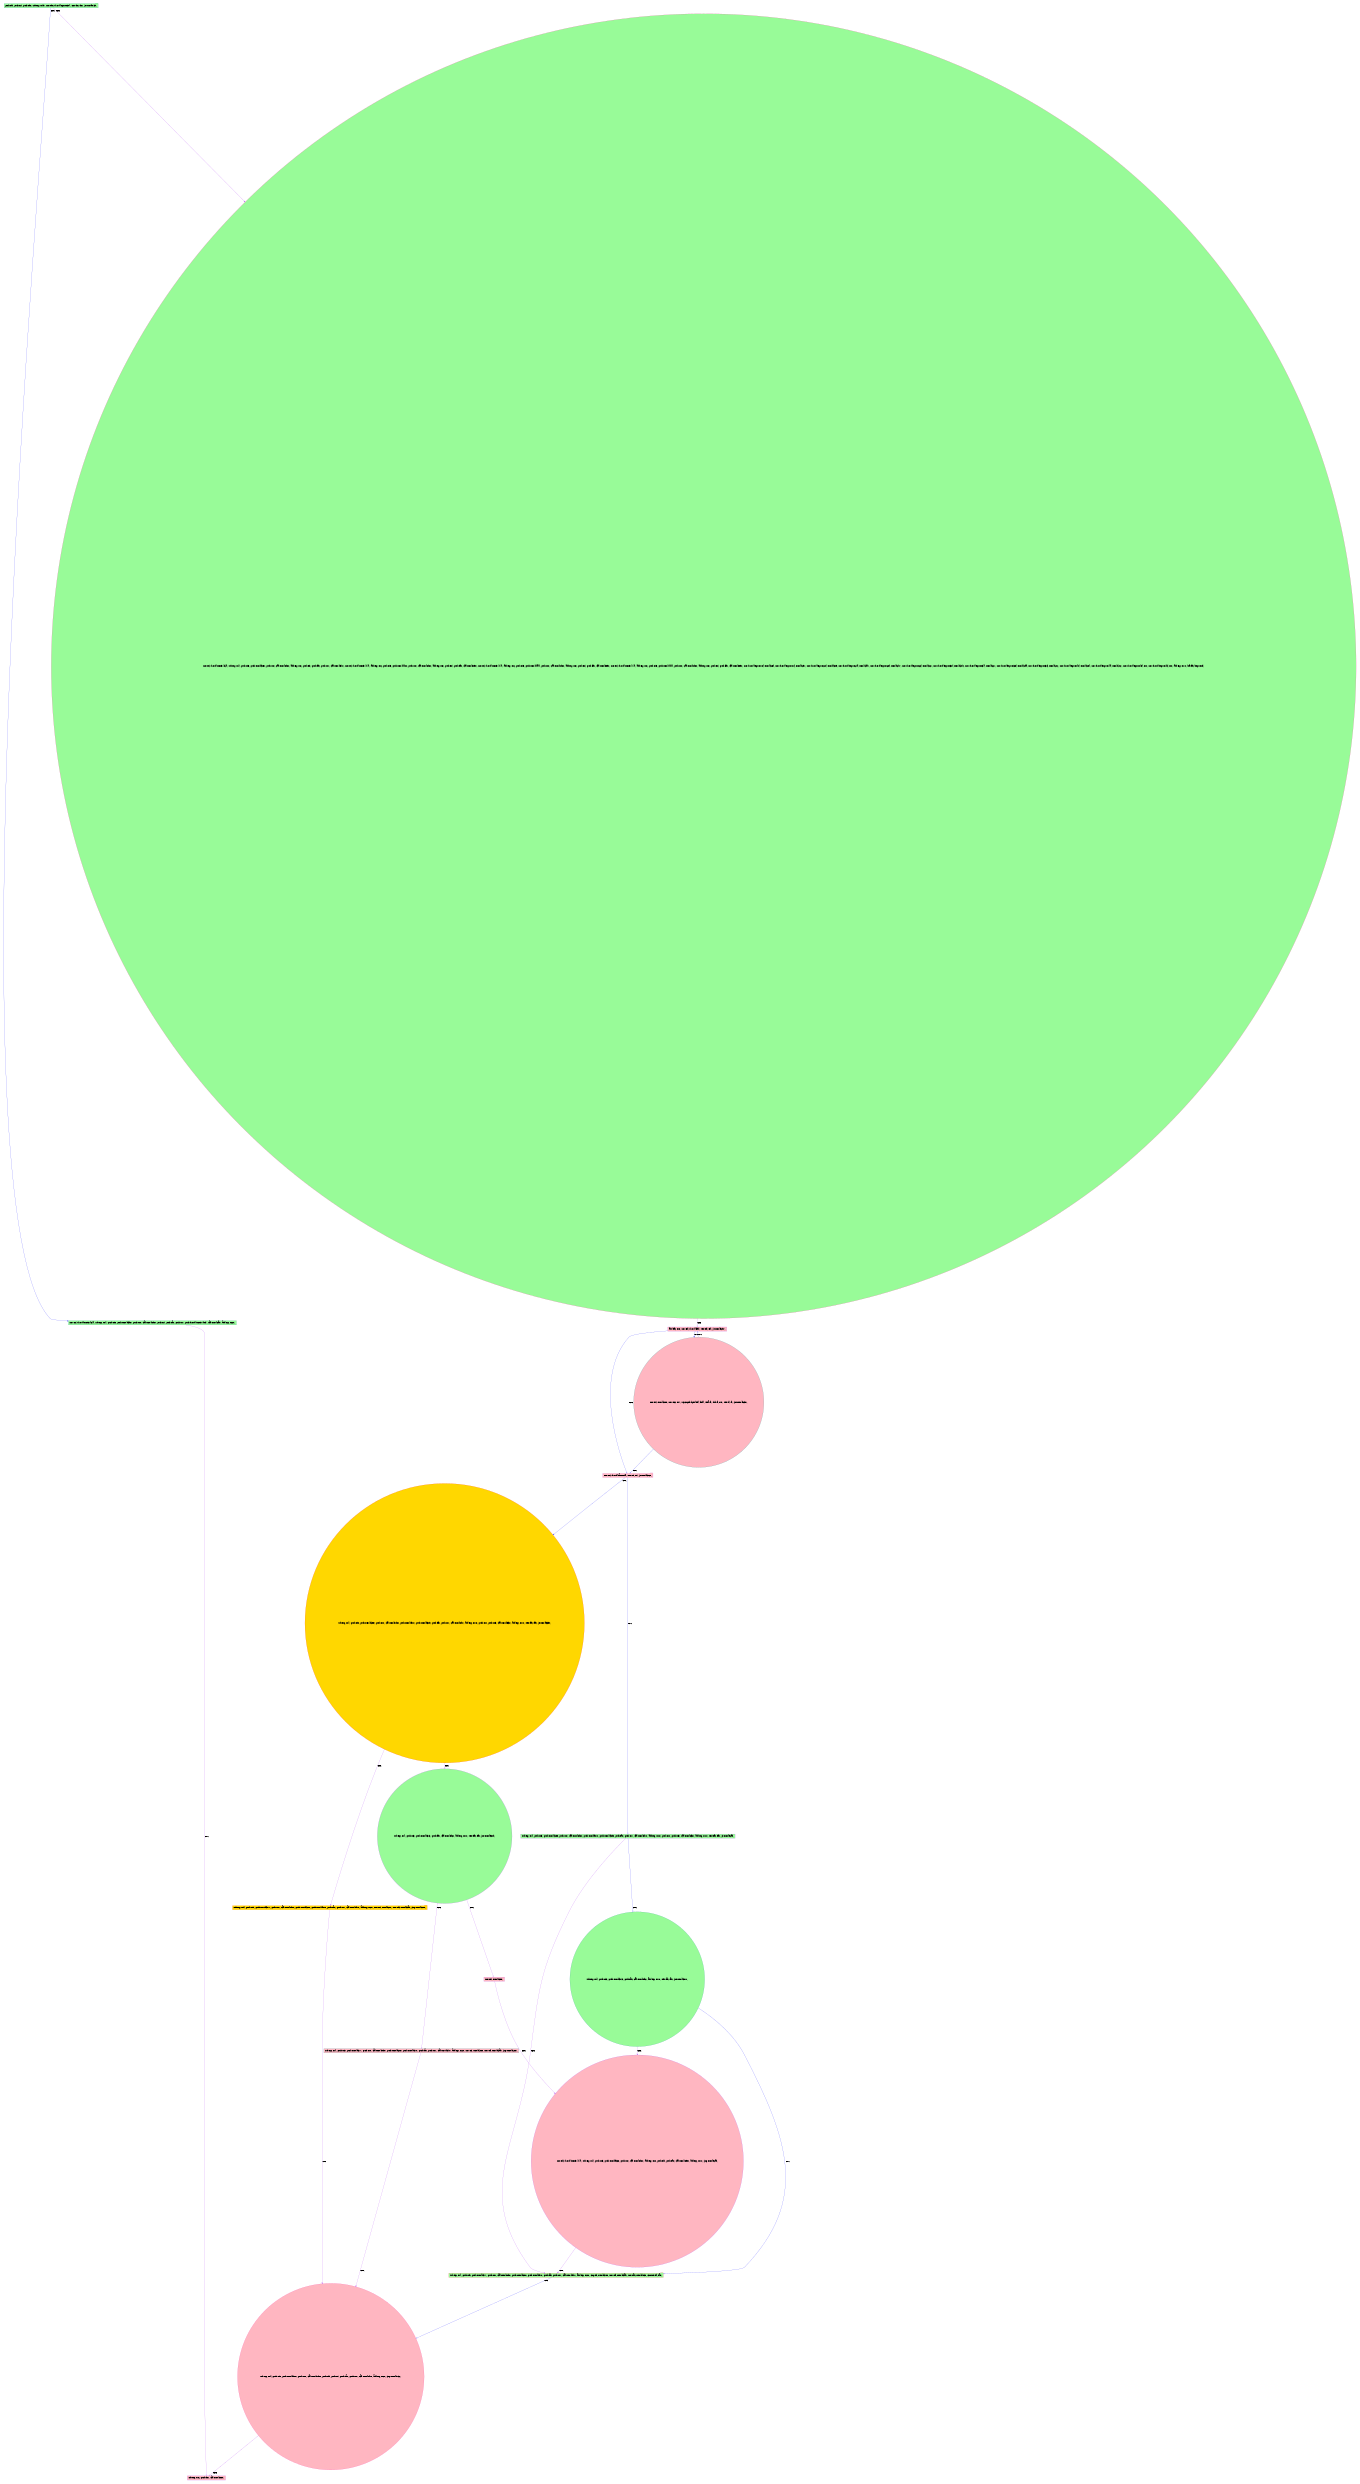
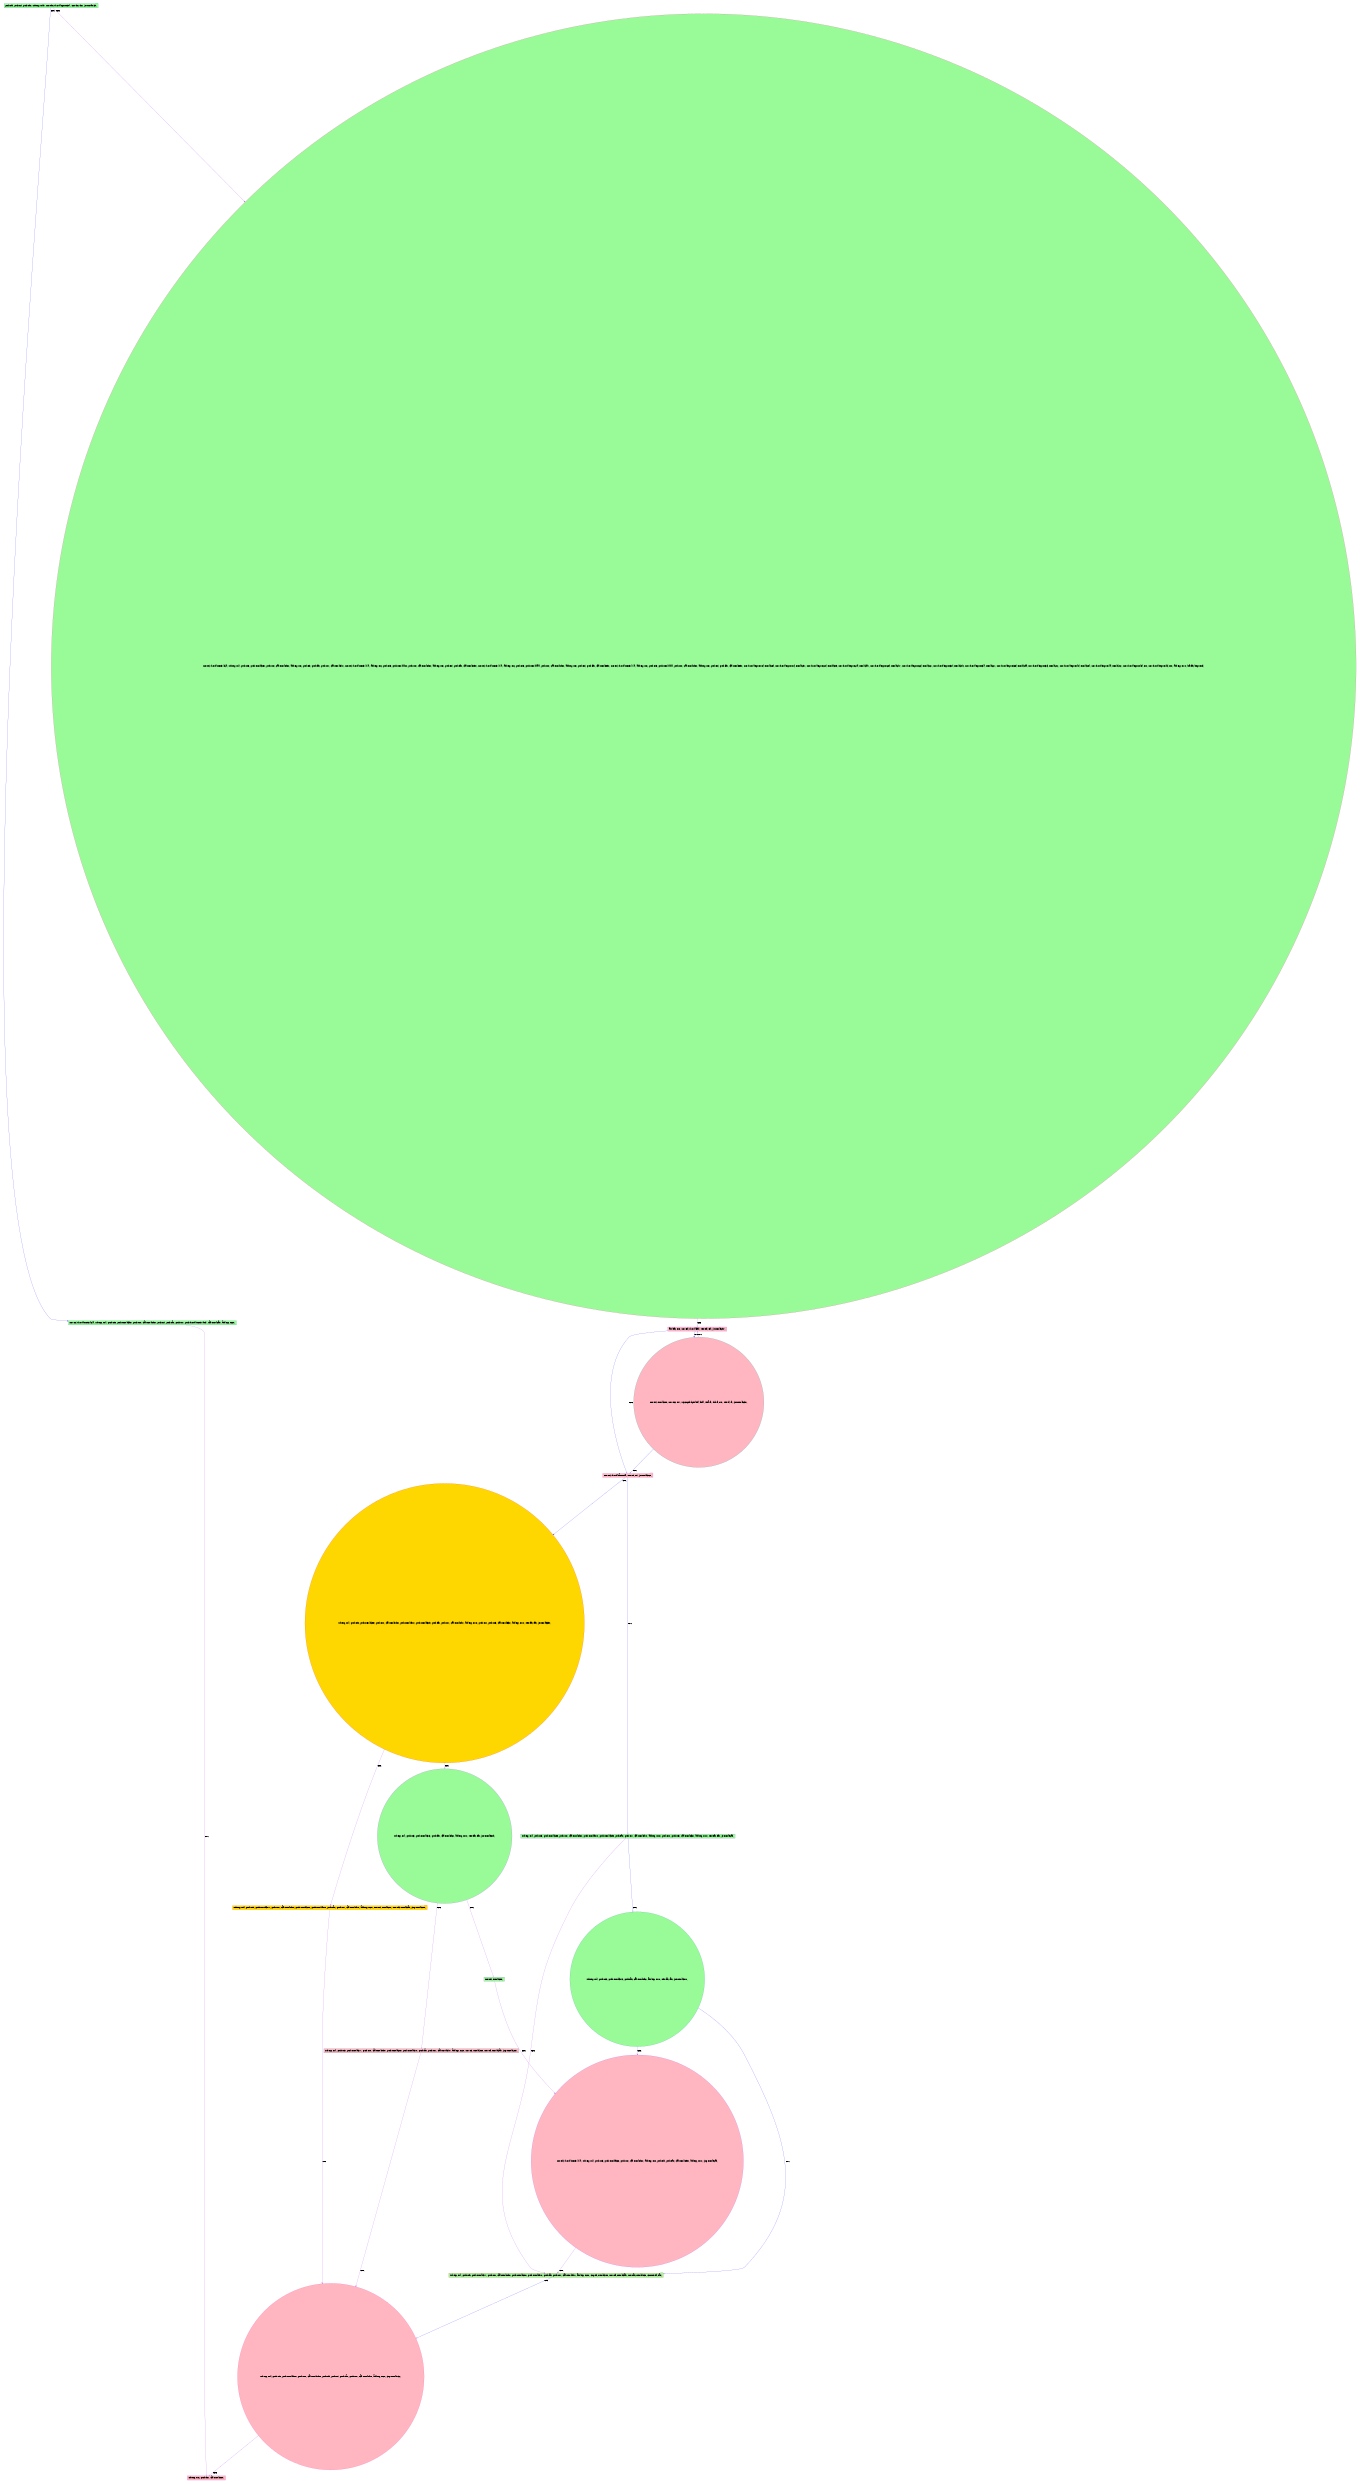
  digraph {
    node [style=filled fillcolor=palegreen color=purple shape=circle]
    edge [color=purple arrowhead=onormal]
    n1 [label="'push edi', 'push esi', 'push ebx', 'sub esp, 0x40', 'mov ebx, dword [esp+0x50]', 'test ebx, ebx', 'je 0x804913b', " color=teal shape=folder]
    n2 [label="'mov esi, dword [0x8051464]', 'sub esp, 0x4', 'push 0x5', 'push 0x804d3e0', 'push 0x0', 'call 0x8048d80', 'add esp, 0xc', 'push esi', 'push eax', 'push 0x1', 'call 0x8048f10', 'mov esi, dword [0x8051414]', 'add esp, 0xc', 'push 0x5', 'push 0x804d408', 'push 0x0', 'call 0x8048d80', 'add esp, 0x8', 'push esi', 'push eax', 'call 0x8048e90', 'mov esi, dword [0x8051414]', 'add esp, 0xc', 'push 0x5', 'push 0x804d4a4', 'push 0x0', 'call 0x8048d80', 'add esp, 0x8', 'push esi', 'push eax', 'call 0x8048e90', 'mov esi, dword [0x8051414]', 'add esp, 0xc', 'push 0x5', 'push 0x804d4d4', 'push 0x0', 'call 0x8048d80', 'add esp, 0x8', 'push esi', 'push eax', 'call 0x8048e90', 'mov dword [esp+0x18], 0x804d28f', 'mov dword [esp+0x1c], 0x804d291', 'mov dword [esp+0x20], 0x804d309', 'mov dword [esp+0x24], 0x804d2a1', 'mov dword [esp+0x28], 0x804d2b7', 'mov dword [esp+0x2c], 0x804d2c1', 'mov dword [esp+0x30], 0x804d2d0', 'mov dword [esp+0x34], 0x804d2c1', 'mov dword [esp+0x38], 0x804d2da', 'mov dword [esp+0x3c], 0x804d2c1', 'mov dword [esp+0x40], 0x804d2e4', 'mov dword [esp+0x44], 0x804d2c1', 'mov dword [esp+0x48], 0x0', 'mov dword [esp+0x4c], 0x0', 'add esp, 0x10', 'lea eax, [esp+0x8]', " color=deeppink]
    n3 [label="'mov esi, dword [0x8051464]', 'sub esp, 0x4', 'push 0x5', 'push 0x804d3b8', 'push 0x0', 'call 0x8048d80', 'push esi', 'push eax', 'push 0x1', 'push dword [0x8051408]', 'call 0x8048fa0', 'add esp, 0x20', " color=teal shape=box]
    n4 [label="'add eax, 0x8', 'mov edi, dword [eax]', 'test edi, edi', 'je 0x8049257', " fillcolor=lightpink shape=box]
    n5 [label="'sub esp, 0xc', 'push ebx', 'call 0x8048e80', " fillcolor=lightpink shape=box]
    n6 [label="'mov esi, dword [eax+0x4]', 'test esi, esi', 'je 0x804936e', " fillcolor=lightpink shape=folder]
    n7 [label="'mov esi, 0x804d288', 'mov ecx, 0x7', 'rep cmpsb byte [esi], [edi]', 'seta dl', 'sbb dl, 0x0', 'test dl, dl', 'jne 0x8049238', " fillcolor=lightpink color=teal]
    n8 [label="'sub esp, 0x4', 'push 0x5', 'push 0x804d2ee', 'push 0x0', 'call 0x8048d80', 'push 0x804d510', 'push 0x804d305', 'push eax', 'push 0x1', 'call 0x8048f10', 'add esp, 0x18', 'push 0x0', 'push 0x5', 'call 0x8048f30', 'add esp, 0x10', 'test eax, eax', 'je 0x8049339', " fillcolor=gold color=red]
    n9 [label="'sub esp, 0x4', 'push 0x5', 'push 0x804d2ee', 'push 0x0', 'call 0x8048d80', 'push 0x804d510', 'push 0x804d305', 'push eax', 'push 0x1', 'call 0x8048f10', 'add esp, 0x18', 'push 0x0', 'push 0x5', 'call 0x8048f30', 'add esp, 0x10', 'test eax, eax', 'je 0x80492af', " shape=box]
    n10 [label="'sub esp, 0x4', 'push 0x5', 'push 0x804d317', 'push 0x0', 'call 0x8048d80', 'push 0x804d288', 'push 0x804d510', 'push eax', 'push 0x1', 'call 0x8048f10', 'add esp, 0x20', 'mov esi, 0x804d288', 'mov edi, 0x804d2ab', 'jmp 0x80492e8', " fillcolor=gold color=deeppink shape=folder]
    n11 [label="'sub esp, 0x4', 'push 0x3', 'push 0x804d313', 'push eax', 'call 0x8048fc0', 'add esp, 0x10', 'test eax, eax', 'jne 0x804930b', "]
    n12 [label="'sub esp, 0x4', 'push 0x5', 'push 0x804d317', 'push 0x0', 'call 0x8048d80', 'push 0x804d288', 'push 0x804d510', 'push eax', 'push 0x1', 'call 0x8048f10', 'add esp, 0x20', 'cmp esi, 0x804d288', 'mov edi, 0x804d2ab', 'mov eax, 0x804d803', 'cmovne edi, eax', " color=red shape=folder]
    n13 [label="'sub esp, 0x4', 'push 0x3', 'push 0x804d313', 'push eax', 'call 0x8048fc0', 'add esp, 0x10', 'test eax, eax', 'jne 0x8049310', " color=teal]
    n14 [label="'sub esp, 0x4', 'push 0x5', 'push 0x804d580', 'push 0x0', 'call 0x8048d80', 'push edi', 'push esi', 'push eax', 'push 0x1', 'call 0x8048f10', 'add esp, 0x20', 'jmp 0x8049132', " fillcolor=lightpink color=deeppink]
-   n15 [label="'mov esi, 0x804d288', " fillcolor=lightpink shape=box]
+   n15 [label="'mov esi, 0x804d288', " shape=box]
    n16 [label="'sub esp, 0x4', 'push 0x5', 'push 0x804d317', 'push 0x0', 'call 0x8048d80', 'push 0x804d288', 'push 0x804d510', 'push eax', 'push 0x1', 'call 0x8048f10', 'add esp, 0x20', 'mov esi, 0x804d288', 'mov edi, 0x804d2ab', 'jmp 0x80492e8', " fillcolor=lightpink color=teal shape=box]
    n17 [label="'mov edi, dword [0x8051414]', 'sub esp, 0x4', 'push 0x5', 'push 0x804d538', 'push 0x0', 'call 0x8048d80', 'add esp, 0x8', 'push edi', 'push eax', 'call 0x8048e90', 'add esp, 0x10', 'jmp 0x80492af', " fillcolor=lightpink]
    n1 -> n2 [label=CFG arrowhead=vee]
    n1 -> n3 [label=CFG color=blue arrowhead=vee]
    n2 -> n4 [label=CFG]
    n3 -> n5 [label=CFG]
    n4 -> n6 [label=CFG color=blue]
    n4 -> n7 [label=CFG color=blue arrowhead=vee]
    n6 -> n8 [label=CFG color=blue arrowhead=vee]
    n6 -> n9 [label=CFG color=blue]
    n7 -> n4 [label=CFG color=blue]
    n7 -> n6 [label=CFG color=blue]
    n8 -> n10 [label=CFG arrowhead=vee]
    n8 -> n11 [label=CFG]
    n9 -> n12 [label=CFG arrowhead=vee]
    n9 -> n13 [label=CFG color=blue]
    n10 -> n14 [label=CFG arrowhead=vee]
    n11 -> n15 [label=CFG]
    n11 -> n16 [label=CFG]
    n12 -> n14 [label=CFG color=blue]
    n13 -> n12 [label=CFG color=blue]
    n13 -> n17 [label=CFG arrowhead=vee]
    n14 -> n5 [label=CFG]
    n15 -> n17 [label=CFG arrowhead=vee]
    n16 -> n14 [label=CFG arrowhead=vee]
    n17 -> n12 [label=CFG arrowhead=vee]
  }
